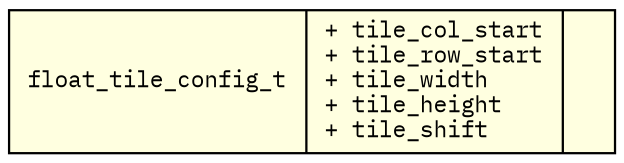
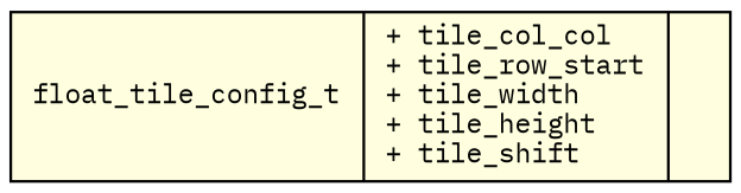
  digraph {
    rankdir=LR
    fontname="IBM Plex Mono"
-   n1 [color=black fillcolor=lightyellow fontcolor=black fontname="IBM Plex Mono" fontsize=10 height=0.2 label="{float_tile_config_t\n|+ tile_col_start\l+ tile_row_start\l+ tile_width\l+ tile_height\l+ tile_shift\l|}" shape=record style=filled width=0.4]
+   n1 [color=black fillcolor=lightyellow fontcolor=black fontname="IBM Plex Mono" fontsize=10 height=0.2 label="{float_tile_config_t\n|+ tile_col_col\l+ tile_row_start\l+ tile_width\l+ tile_height\l+ tile_shift\l|}" shape=record style=filled width=0.4]
  }
